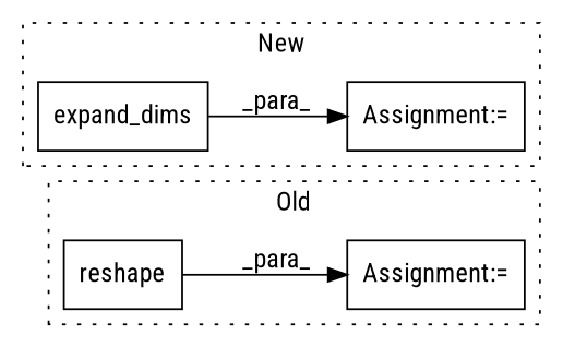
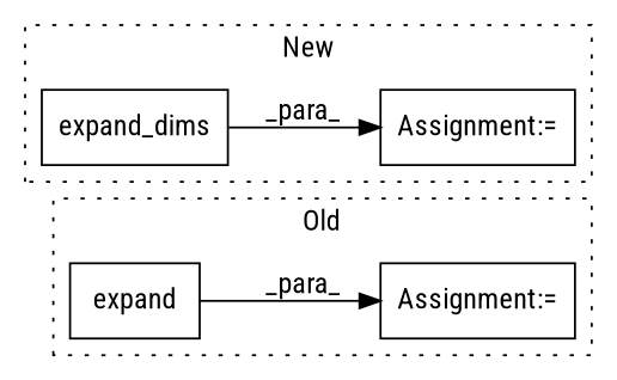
  digraph {
    rankdir=LR
    fontname="Roboto Condensed"
    node [a=32 l=1 shape=box fontname="Roboto Condensed"]
    edge [fontname="Roboto Condensed"]
-   n1 [l="8,1" label=reshape s="8413,8442"]
+   n1 [l="8,1" label=expand s="8413,8442"]
    n2 [a=7 label="Assignment:=" s=8380]
    n3 [l="12,1" label=expand_dims s="8353,8373"]
    n4 [a=7 label="Assignment:=" s=8607]
    subgraph cluster_1 {
      label=Old
      style=dotted
      n1
      n2
    }
    subgraph cluster_2 {
      label=New
      style=dotted
      n3
      n4
    }
    n1 -> n2 [label=_para_]
    n3 -> n4 [label=_para_]
  }
